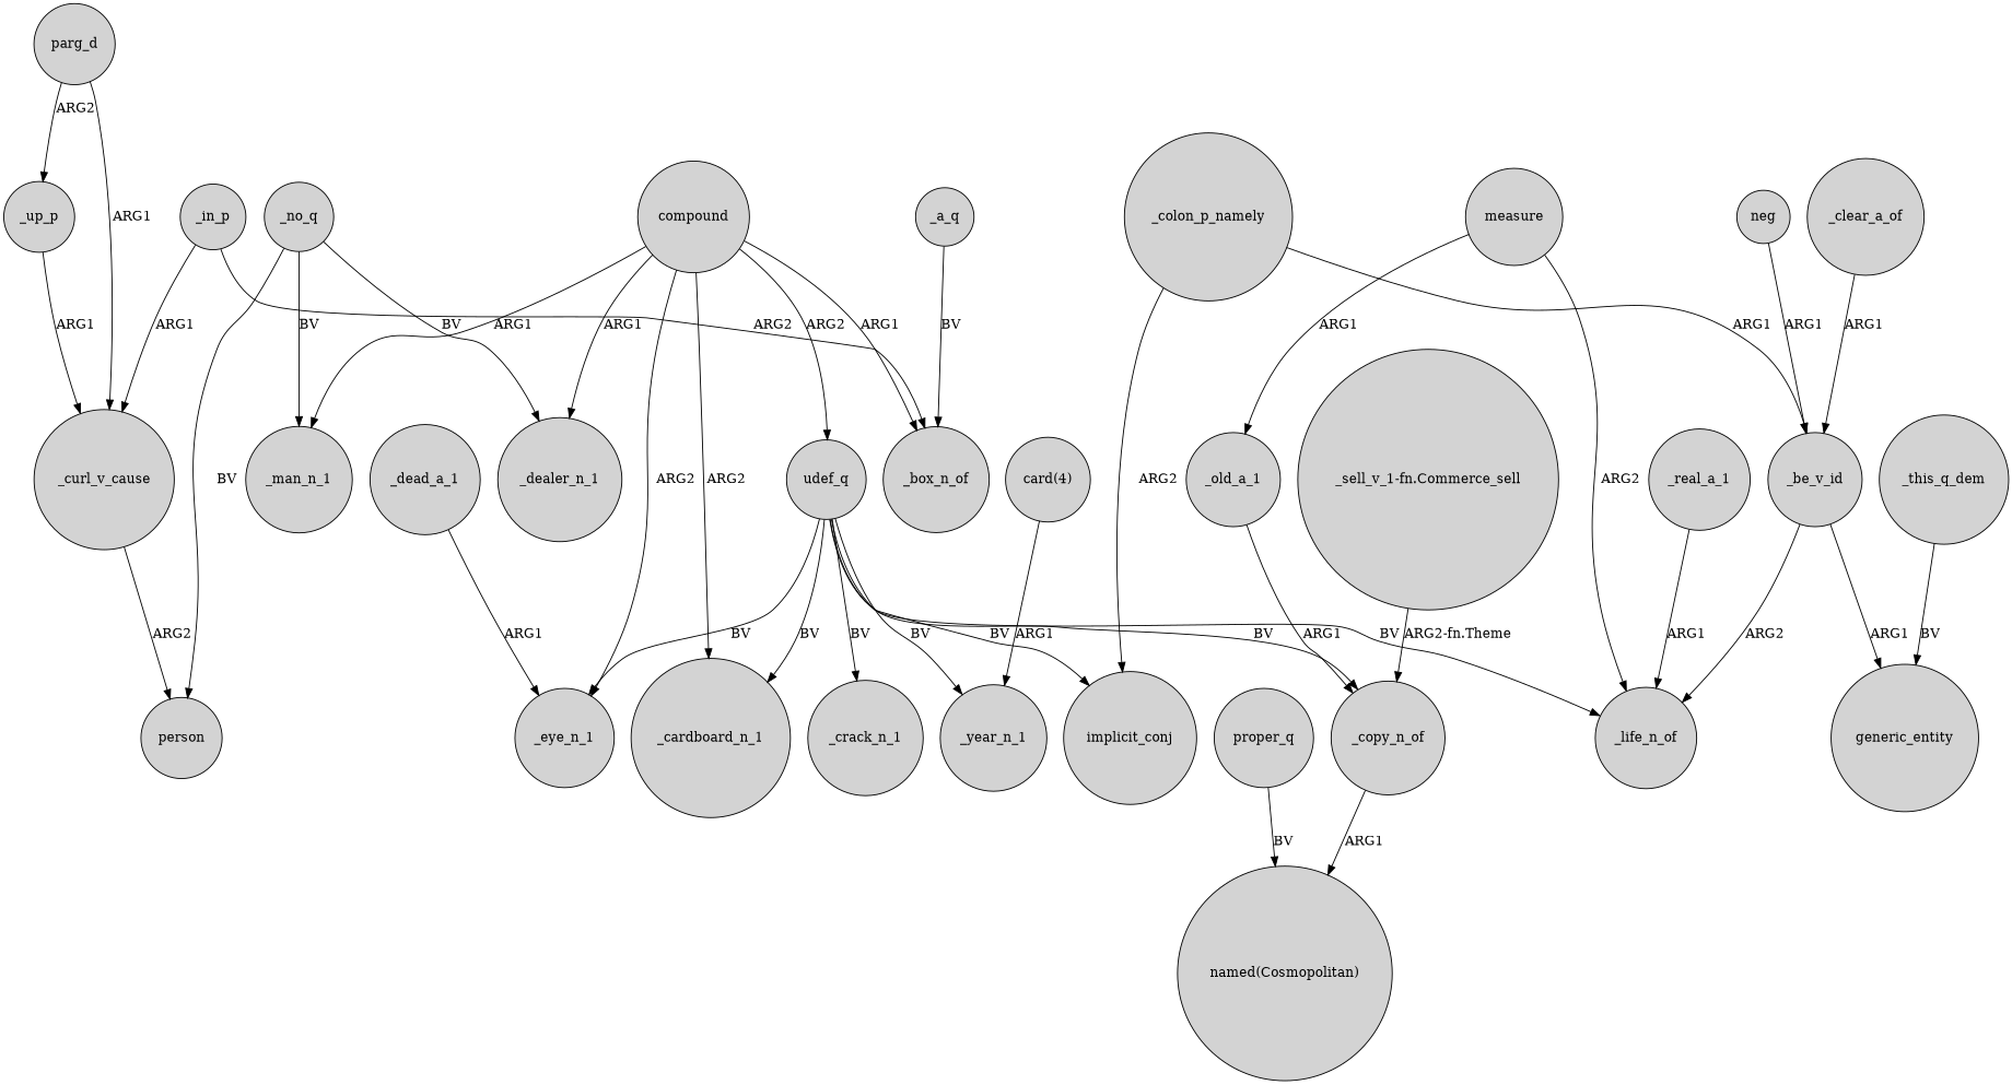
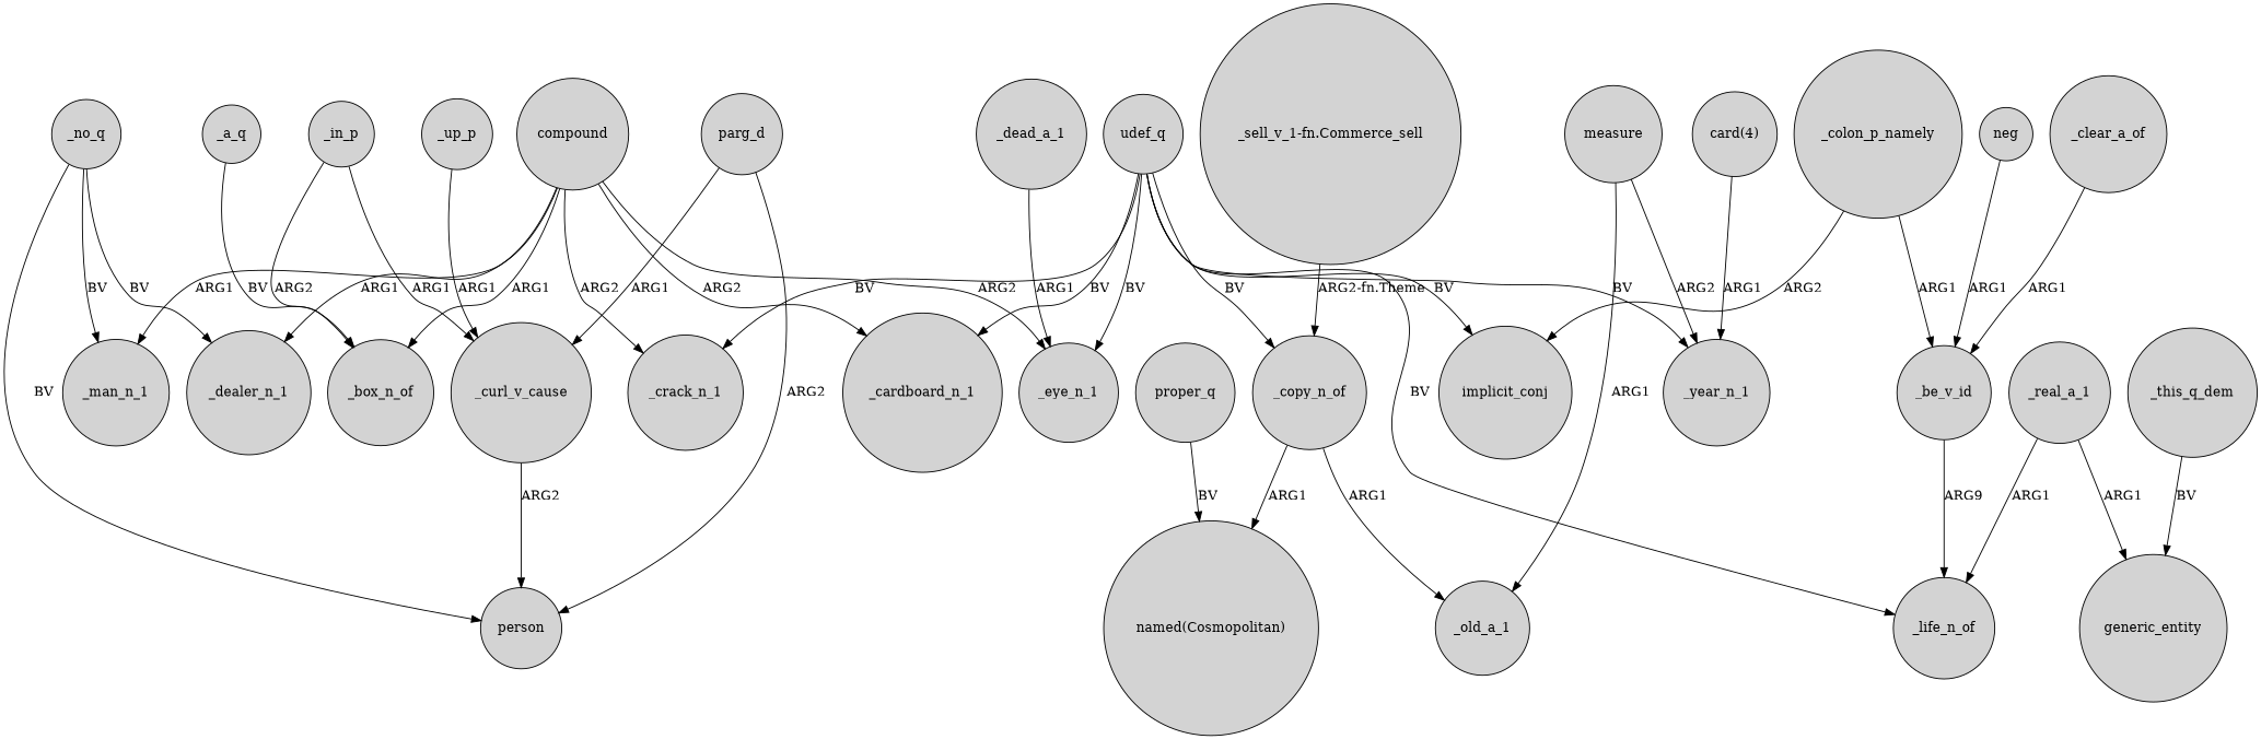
  digraph {
    node [shape=circle style=filled]
    _no_q
    _dealer_n_1
    _man_n_1
    person
    compound
    _box_n_of
    _eye_n_1
    _cardboard_n_1
    _crack_n_1
    measure
    _year_n_1
    _old_a_1
    _copy_n_of
    proper_q
    "named(Cosmopolitan)"
    _a_q
    _real_a_1
    _life_n_of
    udef_q
    implicit_conj
    _colon_p_namely
    _be_v_id
    generic_entity
    "card(4)"
    _up_p
    _curl_v_cause
    parg_d
    _this_q_dem
    _in_p
    "_sell_v_1-fn.Commerce_sell"
    neg
    _clear_a_of
    _dead_a_1
    _no_q -> _dealer_n_1 [label=BV]
    _no_q -> _man_n_1 [label=BV]
    _no_q -> person [label=BV]
    compound -> _dealer_n_1 [label=ARG1]
    compound -> _man_n_1 [label=ARG1]
    compound -> _box_n_of [label=ARG1]
    compound -> _eye_n_1 [label=ARG2]
    compound -> _cardboard_n_1 [label=ARG2]
-   compound -> udef_q [label=ARG2]
-   measure -> _life_n_of [label=ARG2]
+   compound -> _crack_n_1 [label=ARG2]
+   measure -> _year_n_1 [label=ARG2]
    measure -> _old_a_1 [label=ARG1]
-   _old_a_1 -> _copy_n_of [label=ARG1]
+   _copy_n_of -> _old_a_1 [label=ARG1]
    _copy_n_of -> "named(Cosmopolitan)" [label=ARG1]
    proper_q -> "named(Cosmopolitan)" [label=BV]
    _a_q -> _box_n_of [label=BV]
    _real_a_1 -> _life_n_of [label=ARG1]
    udef_q -> _eye_n_1 [label=BV]
    udef_q -> _cardboard_n_1 [label=BV]
    udef_q -> _crack_n_1 [label=BV]
    udef_q -> _year_n_1 [label=BV]
    udef_q -> _copy_n_of [label=BV]
    udef_q -> _life_n_of [label=BV]
    udef_q -> implicit_conj [label=BV]
    _colon_p_namely -> implicit_conj [label=ARG2]
    _colon_p_namely -> _be_v_id [label=ARG1]
-   _be_v_id -> _life_n_of [label=ARG2]
-   _be_v_id -> generic_entity [label=ARG1]
+   _be_v_id -> _life_n_of [label=ARG9]
+   _real_a_1 -> generic_entity [label=ARG1]
    "card(4)" -> _year_n_1 [label=ARG1]
    _up_p -> _curl_v_cause [label=ARG1]
    _curl_v_cause -> person [label=ARG2]
-   parg_d -> _up_p [label=ARG2]
+   parg_d -> person [label=ARG2]
    parg_d -> _curl_v_cause [label=ARG1]
    _this_q_dem -> generic_entity [label=BV]
    _in_p -> _box_n_of [label=ARG2]
    _in_p -> _curl_v_cause [label=ARG1]
    "_sell_v_1-fn.Commerce_sell" -> _copy_n_of [label="ARG2-fn.Theme"]
    neg -> _be_v_id [label=ARG1]
    _clear_a_of -> _be_v_id [label=ARG1]
    _dead_a_1 -> _eye_n_1 [label=ARG1]
  }
